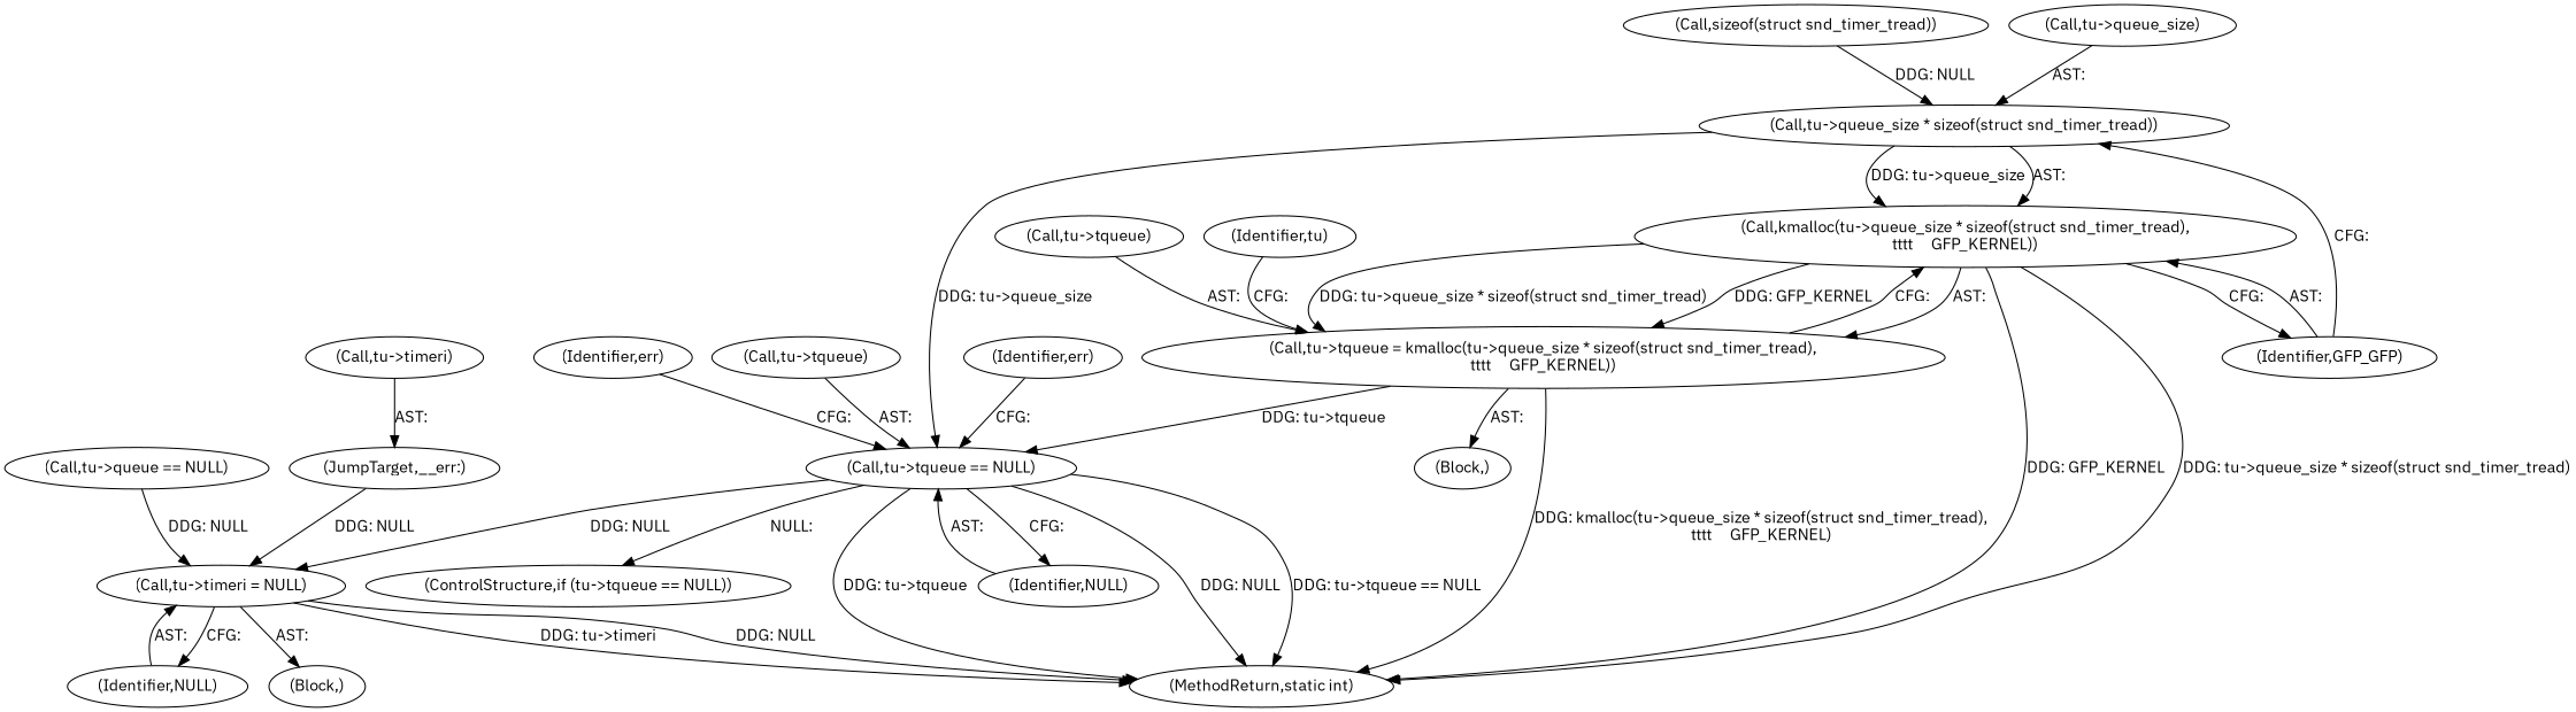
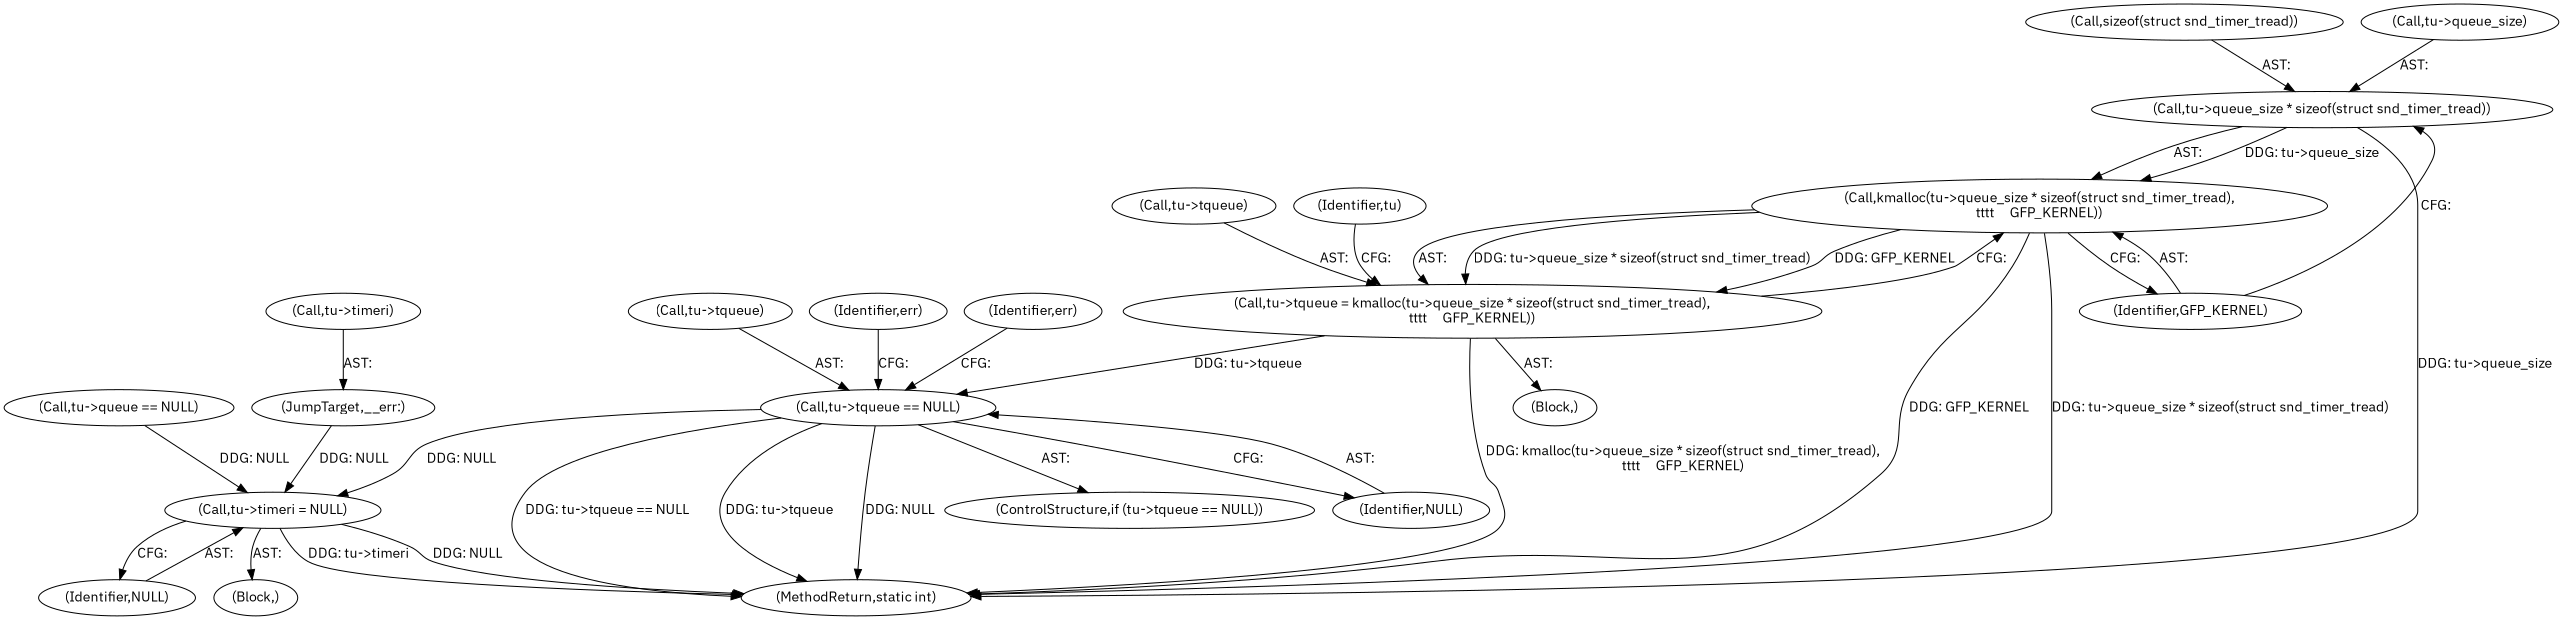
  digraph {
    fontname="IBM Plex Sans"
    node [fontname="IBM Plex Sans"]
    edge [fontname="IBM Plex Sans"]
    n1 [label="(Call,tu->queue_size * sizeof(struct snd_timer_tread))"]
    n2 [label="(Call,kmalloc(tu->queue_size * sizeof(struct snd_timer_tread),\n\t\t\t\t     GFP_KERNEL))"]
    n3 [label="(MethodReturn,static int)"]
    n4 [label="(Call,tu->tqueue = kmalloc(tu->queue_size * sizeof(struct snd_timer_tread),\n\t\t\t\t     GFP_KERNEL))"]
-   n5 [label="(Identifier,GFP_GFP)"]
+   n5 [label="(Identifier,GFP_KERNEL)"]
    n6 [label="(Call,sizeof(struct snd_timer_tread))"]
    n7 [label="(Call,tu->tqueue == NULL)"]
    n8 [label="(Block,)"]
    n9 [label="(Call,tu->timeri = NULL)"]
    n10 [label="(ControlStructure,if (tu->tqueue == NULL))"]
    n11 [label="(Identifier,NULL)"]
    n12 [label="(Identifier,NULL)"]
    n13 [label="(Block,)"]
    n14 [label="(Call,tu->queue == NULL)"]
    n15 [label="(Call,tu->tqueue)"]
    n16 [label="(JumpTarget,__err:)"]
    n17 [label="(Call,tu->timeri)"]
    n18 [label="(Call,tu->tqueue)"]
    n19 [label="(Identifier,err)"]
    n20 [label="(Identifier,err)"]
    n21 [label="(Call,tu->queue_size)"]
    n22 [label="(Identifier,tu)"]
    n1 -> n2 [label="AST: "]
    n1 -> n2 [label="DDG: tu->queue_size"]
-   n1 -> n7 [label="DDG: tu->queue_size"]
+   n1 -> n3 [label="DDG: tu->queue_size"]
    n2 -> n3 [label="DDG: GFP_KERNEL"]
    n2 -> n3 [label="DDG: tu->queue_size * sizeof(struct snd_timer_tread)"]
    n2 -> n4 [label="AST: "]
    n2 -> n4 [label="DDG: tu->queue_size * sizeof(struct snd_timer_tread)"]
    n2 -> n4 [label="DDG: GFP_KERNEL"]
    n2 -> n5 [label="CFG: "]
    n4 -> n2 [label="CFG: "]
    n4 -> n3 [label="DDG: kmalloc(tu->queue_size * sizeof(struct snd_timer_tread),\n\t\t\t\t     GFP_KERNEL)"]
    n4 -> n7 [label="DDG: tu->tqueue"]
    n4 -> n8 [label="AST: "]
    n5 -> n1 [label="CFG: "]
    n5 -> n2 [label="AST: "]
-   n6 -> n1 [label="DDG: NULL"]
+   n6 -> n1 [label="AST: "]
    n7 -> n3 [label="DDG: tu->tqueue == NULL"]
    n7 -> n3 [label="DDG: tu->tqueue"]
    n7 -> n3 [label="DDG: NULL"]
    n7 -> n9 [label="DDG: NULL"]
-   n7 -> n10 [label="NULL: "]
+   n7 -> n10 [label="AST: "]
    n7 -> n11 [label="CFG: "]
    n9 -> n3 [label="DDG: tu->timeri"]
    n9 -> n3 [label="DDG: NULL"]
    n9 -> n12 [label="CFG: "]
    n9 -> n13 [label="AST: "]
    n11 -> n7 [label="AST: "]
    n12 -> n9 [label="AST: "]
    n14 -> n9 [label="DDG: NULL"]
    n15 -> n4 [label="AST: "]
    n16 -> n9 [label="DDG: NULL"]
    n17 -> n16 [label="AST: "]
    n18 -> n7 [label="AST: "]
    n19 -> n7 [label="CFG: "]
    n20 -> n7 [label="CFG: "]
    n21 -> n1 [label="AST: "]
    n22 -> n4 [label="CFG: "]
  }
